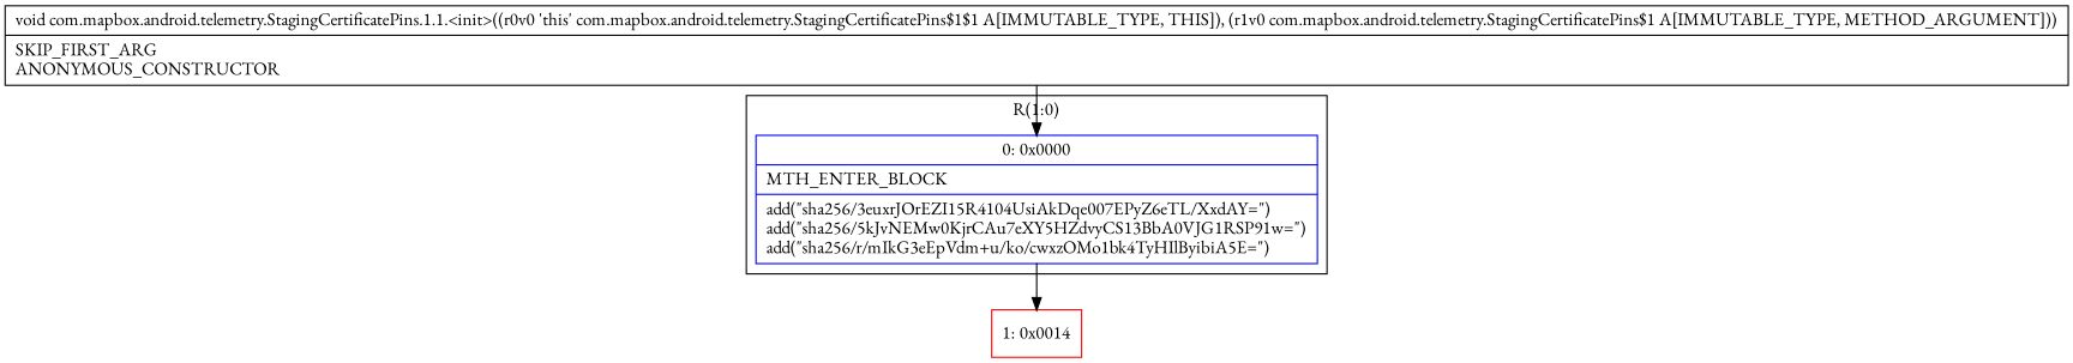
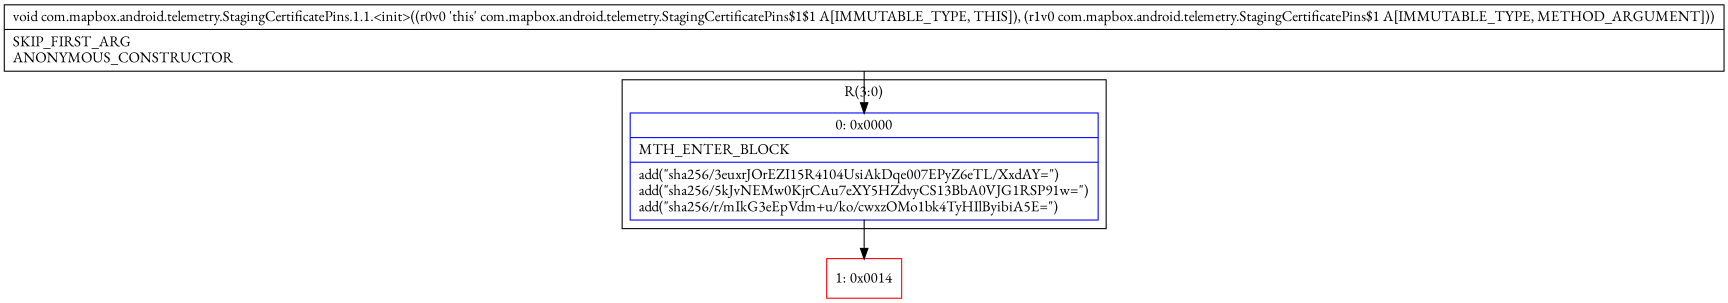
  digraph {
    fontname="EB Garamond"
    node [shape=record fontname="EB Garamond"]
    edge [fontname="EB Garamond"]
    n1 [color=blue label="{0\:\ 0x0000|MTH_ENTER_BLOCK\l|add(\"sha256\/3euxrJOrEZI15R4104UsiAkDqe007EPyZ6eTL\/XxdAY=\")\ladd(\"sha256\/5kJvNEMw0KjrCAu7eXY5HZdvyCS13BbA0VJG1RSP91w=\")\ladd(\"sha256\/r\/mIkG3eEpVdm+u\/ko\/cwxzOMo1bk4TyHIlByibiA5E=\")\l}"]
    n2 [color=red label="{1\:\ 0x0014}"]
    n3 [label="{void com.mapbox.android.telemetry.StagingCertificatePins.1.1.\<init\>((r0v0 'this' com.mapbox.android.telemetry.StagingCertificatePins$1$1 A[IMMUTABLE_TYPE, THIS]), (r1v0 com.mapbox.android.telemetry.StagingCertificatePins$1 A[IMMUTABLE_TYPE, METHOD_ARGUMENT]))  | SKIP_FIRST_ARG\lANONYMOUS_CONSTRUCTOR\l}"]
    subgraph cluster_1 {
-     label="R(1:0)"
+     label="R(3:0)"
      n1
    }
    n1 -> n2
    n3 -> n1
  }
